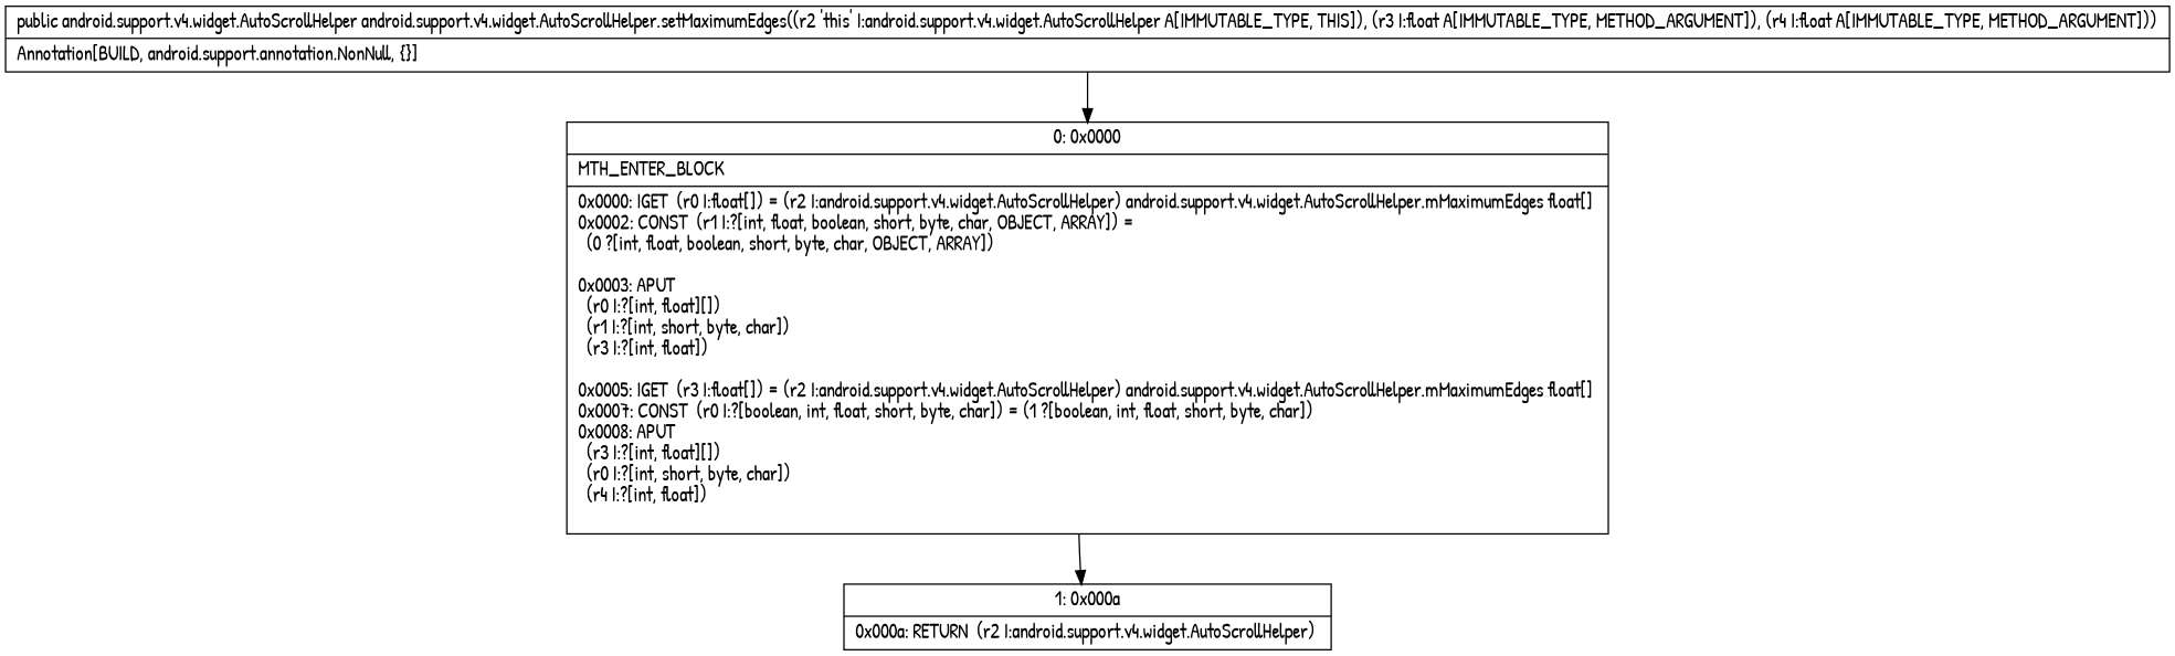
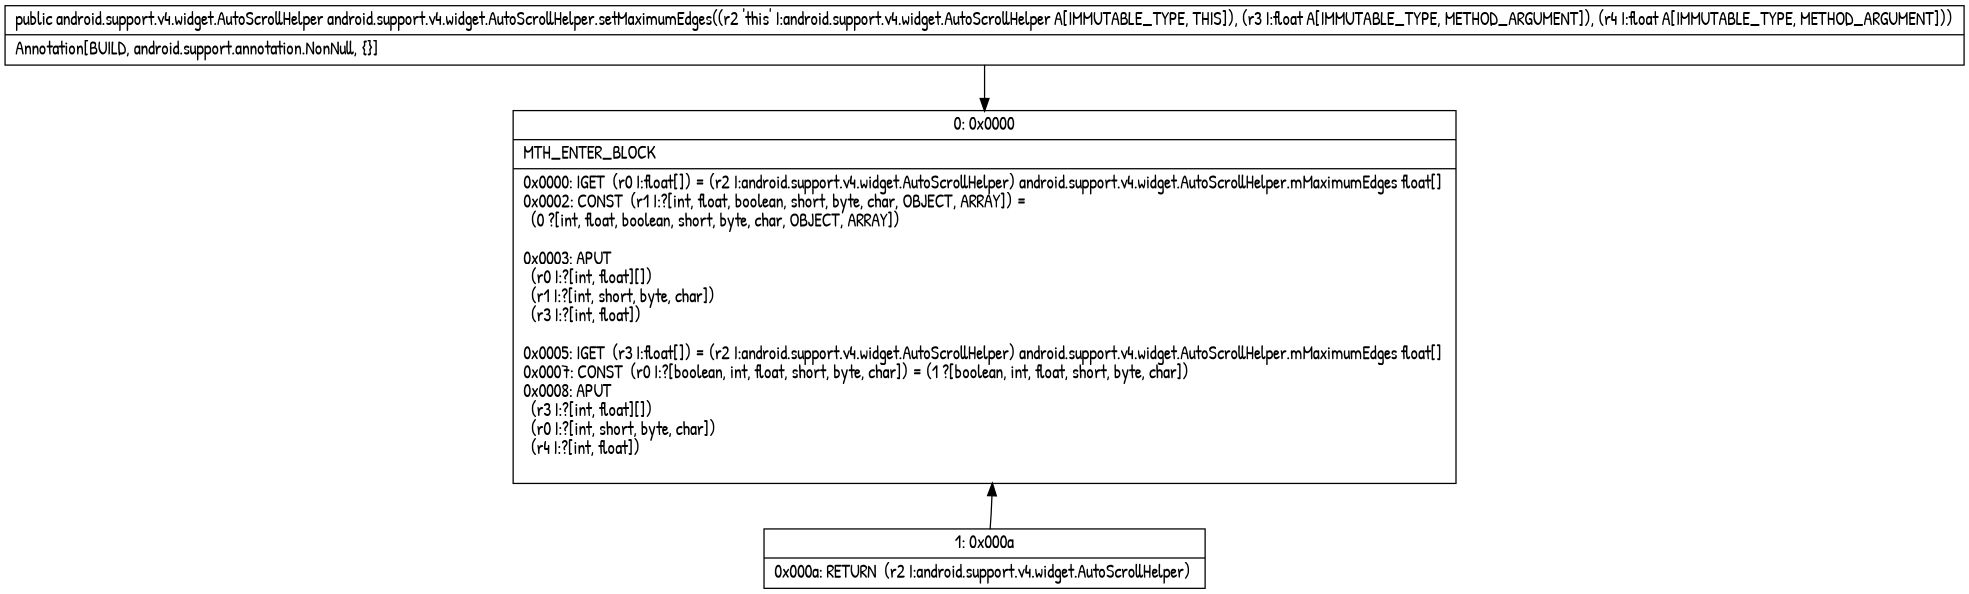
  digraph {
    fontname="Patrick Hand"
    node [shape=record fontname="Patrick Hand"]
    edge [fontname="Patrick Hand"]
    n1 [label="{0\:\ 0x0000|MTH_ENTER_BLOCK\l|0x0000: IGET  (r0 I:float[]) = (r2 I:android.support.v4.widget.AutoScrollHelper) android.support.v4.widget.AutoScrollHelper.mMaximumEdges float[] \l0x0002: CONST  (r1 I:?[int, float, boolean, short, byte, char, OBJECT, ARRAY]) = \l  (0 ?[int, float, boolean, short, byte, char, OBJECT, ARRAY])\l \l0x0003: APUT  \l  (r0 I:?[int, float][])\l  (r1 I:?[int, short, byte, char])\l  (r3 I:?[int, float])\l \l0x0005: IGET  (r3 I:float[]) = (r2 I:android.support.v4.widget.AutoScrollHelper) android.support.v4.widget.AutoScrollHelper.mMaximumEdges float[] \l0x0007: CONST  (r0 I:?[boolean, int, float, short, byte, char]) = (1 ?[boolean, int, float, short, byte, char]) \l0x0008: APUT  \l  (r3 I:?[int, float][])\l  (r0 I:?[int, short, byte, char])\l  (r4 I:?[int, float])\l \l}"]
    n2 [label="{1\:\ 0x000a|0x000a: RETURN  (r2 I:android.support.v4.widget.AutoScrollHelper) \l}"]
    n3 [label="{public android.support.v4.widget.AutoScrollHelper android.support.v4.widget.AutoScrollHelper.setMaximumEdges((r2 'this' I:android.support.v4.widget.AutoScrollHelper A[IMMUTABLE_TYPE, THIS]), (r3 I:float A[IMMUTABLE_TYPE, METHOD_ARGUMENT]), (r4 I:float A[IMMUTABLE_TYPE, METHOD_ARGUMENT]))  | Annotation[BUILD, android.support.annotation.NonNull, \{\}]\l}"]
-   n1 -> n2
+   n2 -> n1
    n3 -> n1
  }
